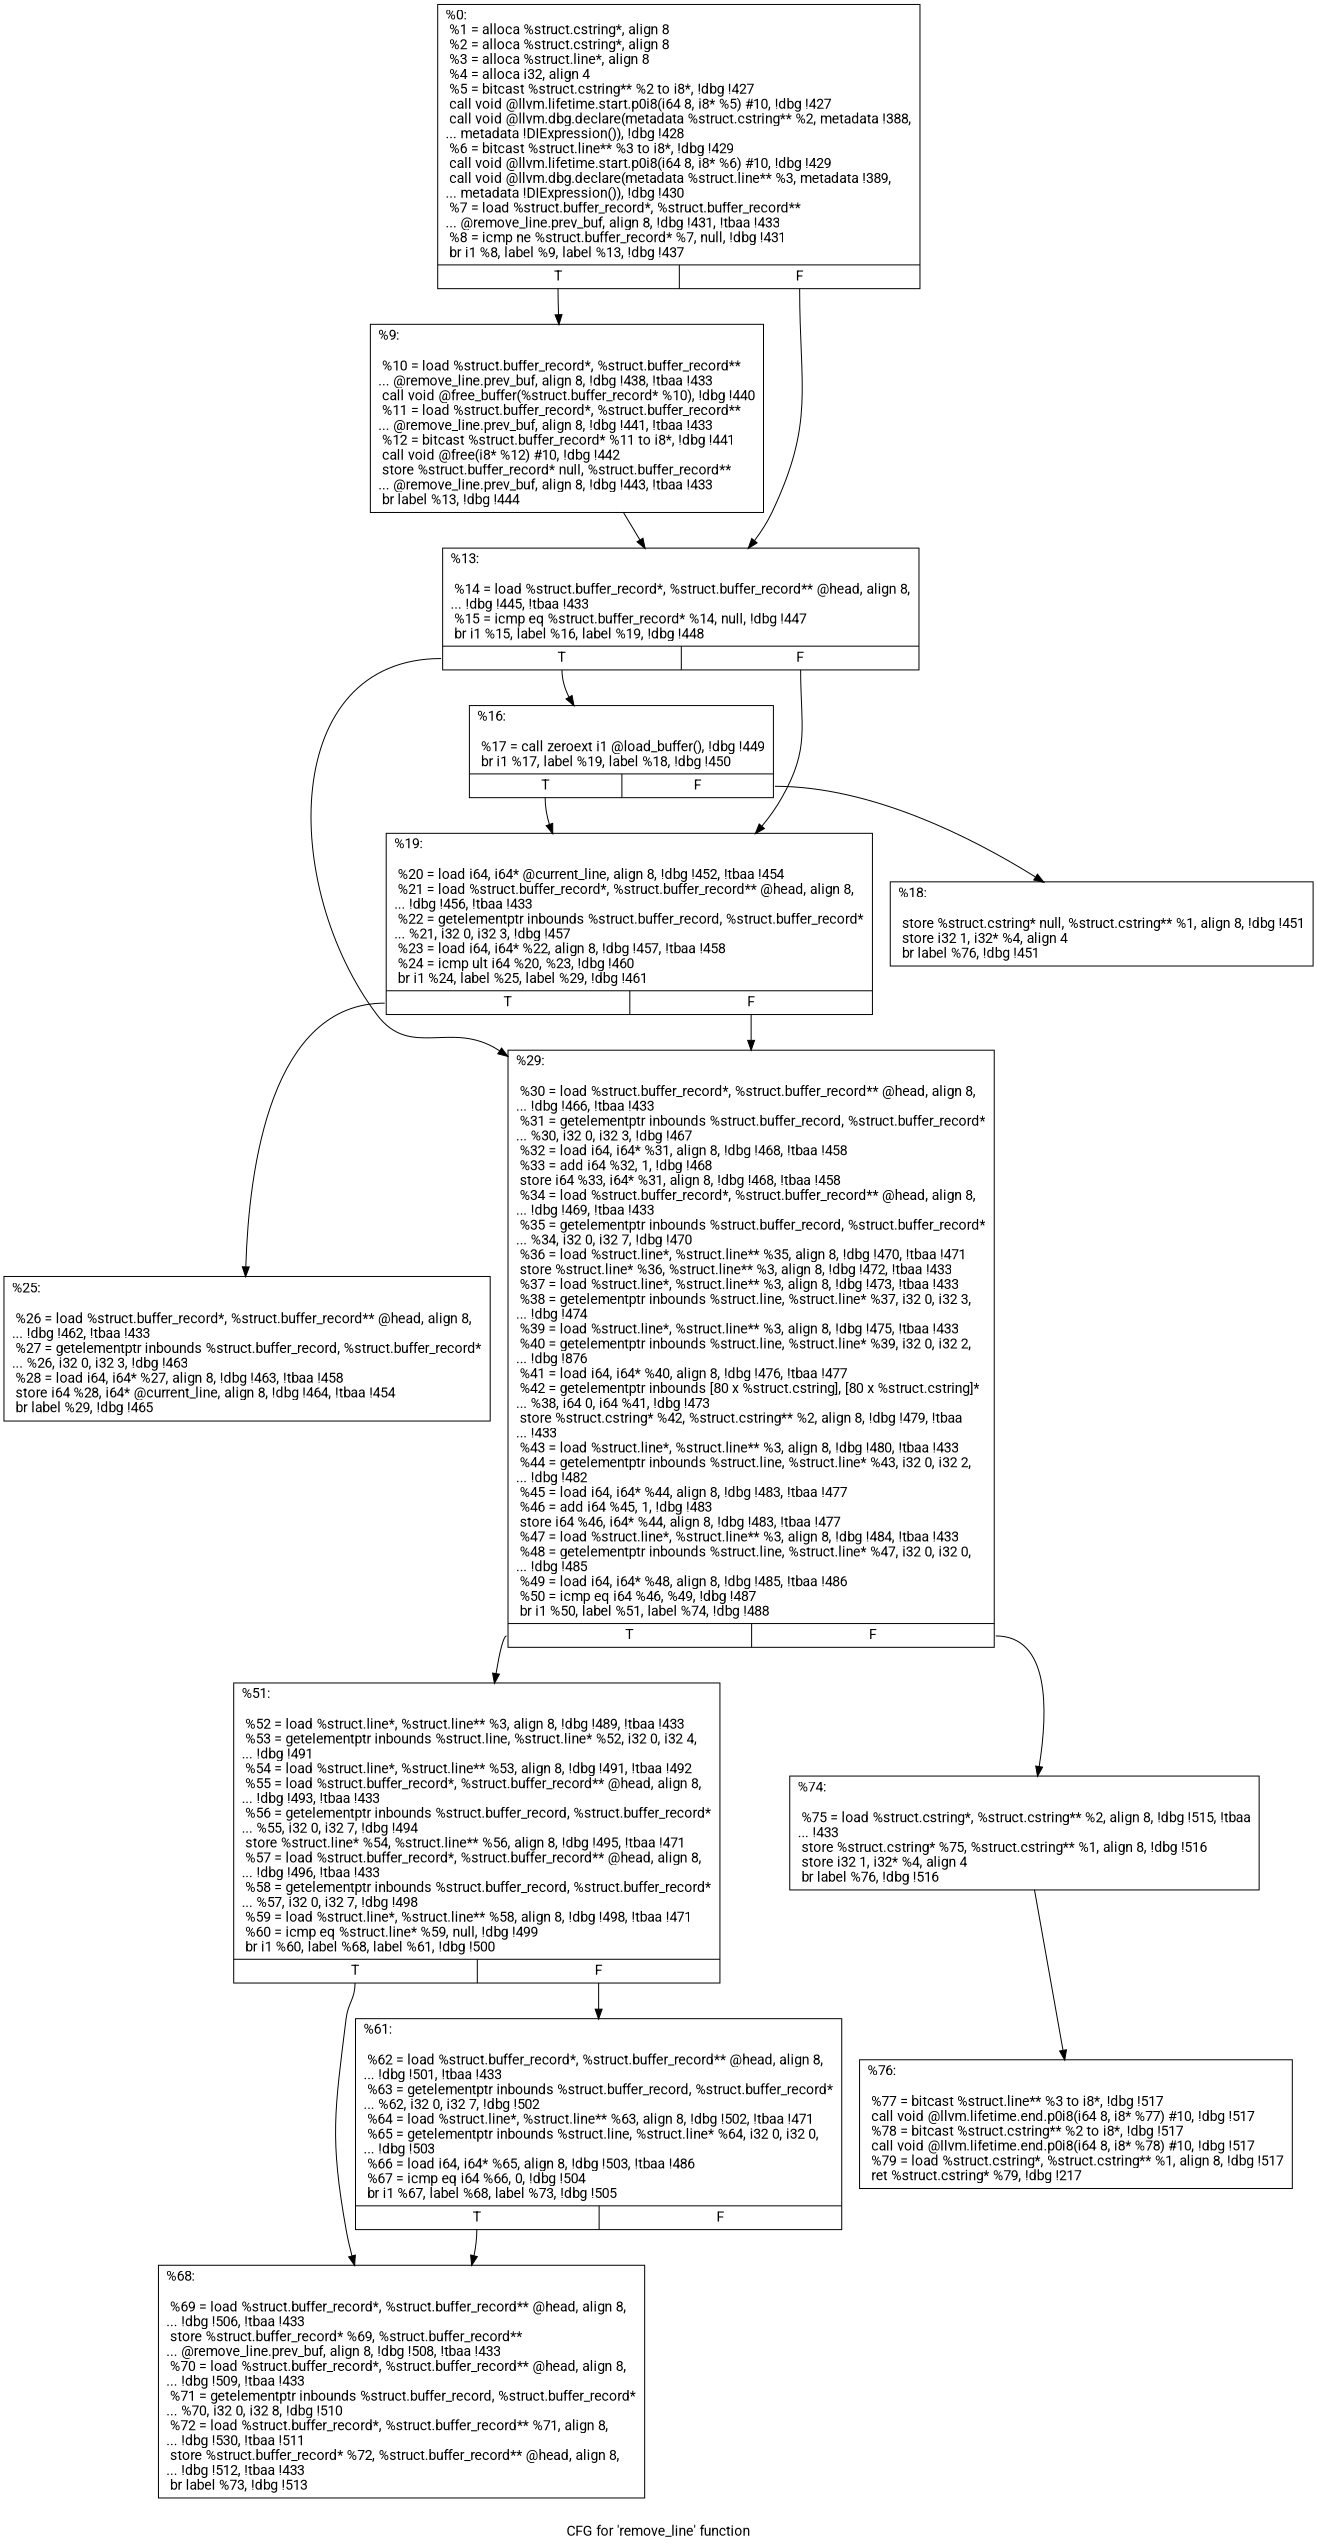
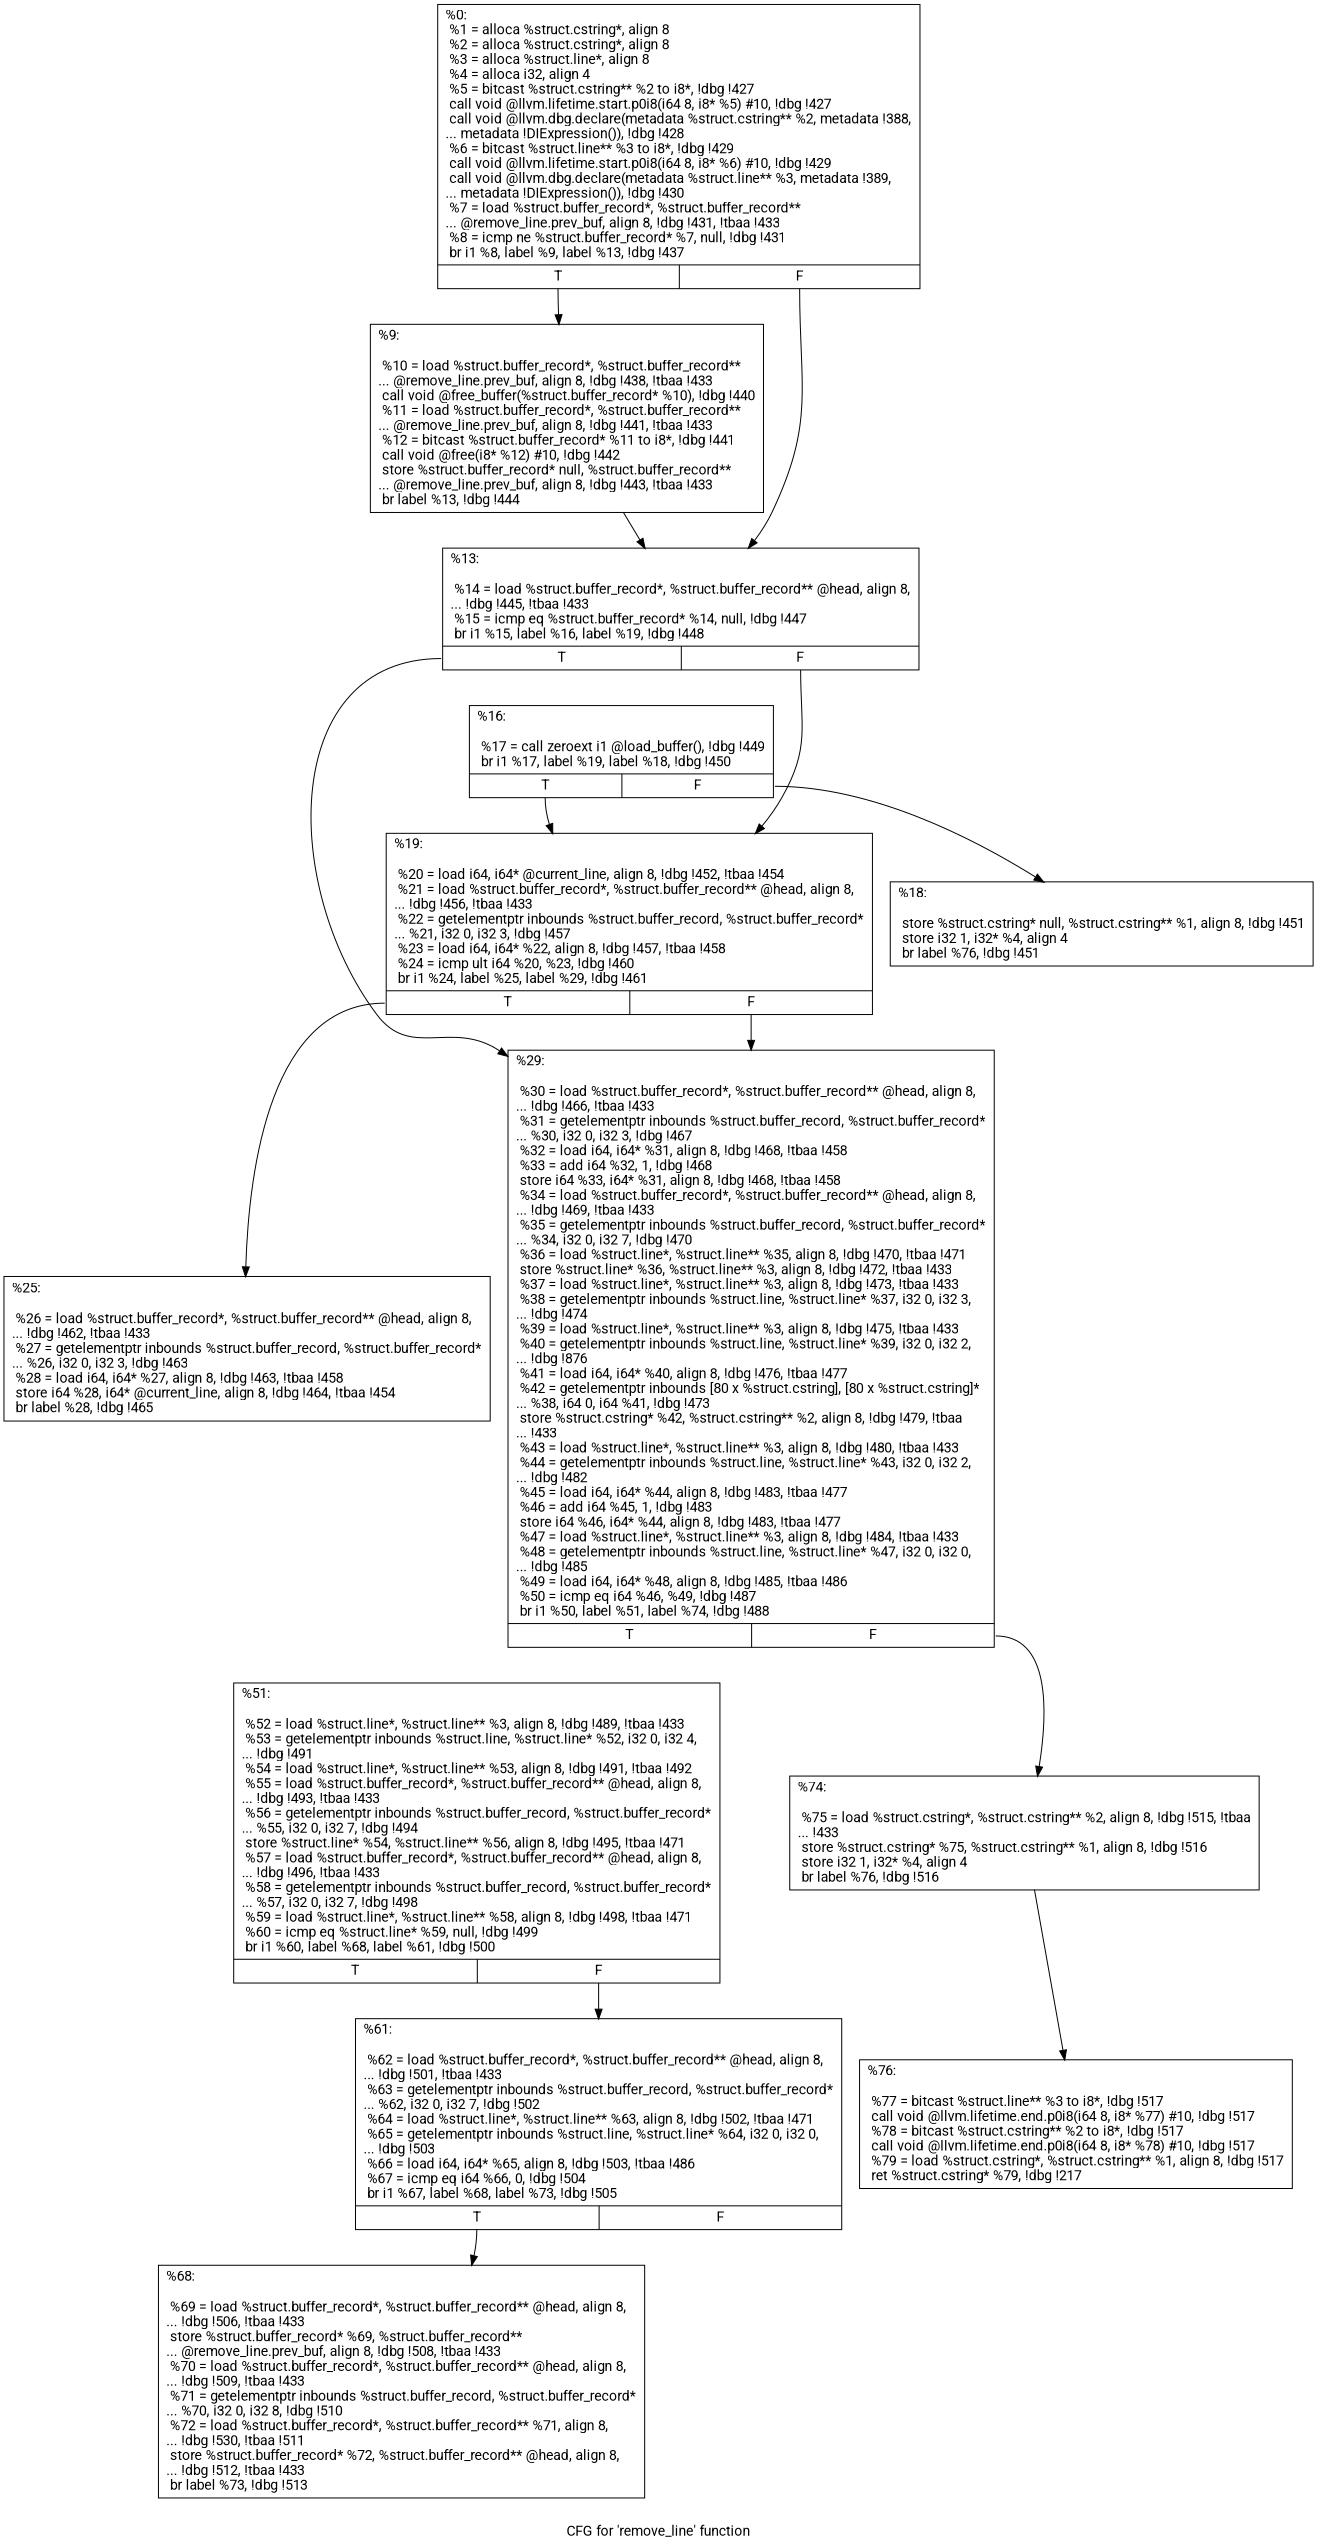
  digraph {
    fontname=Roboto
    label="CFG for 'remove_line' function"
    node [fontname=Roboto shape=record]
    edge [fontname=Roboto tailport=s0]
    n1 [label="{%0:\l  %1 = alloca %struct.cstring*, align 8\l  %2 = alloca %struct.cstring*, align 8\l  %3 = alloca %struct.line*, align 8\l  %4 = alloca i32, align 4\l  %5 = bitcast %struct.cstring** %2 to i8*, !dbg !427\l  call void @llvm.lifetime.start.p0i8(i64 8, i8* %5) #10, !dbg !427\l  call void @llvm.dbg.declare(metadata %struct.cstring** %2, metadata !388,\l... metadata !DIExpression()), !dbg !428\l  %6 = bitcast %struct.line** %3 to i8*, !dbg !429\l  call void @llvm.lifetime.start.p0i8(i64 8, i8* %6) #10, !dbg !429\l  call void @llvm.dbg.declare(metadata %struct.line** %3, metadata !389,\l... metadata !DIExpression()), !dbg !430\l  %7 = load %struct.buffer_record*, %struct.buffer_record**\l... @remove_line.prev_buf, align 8, !dbg !431, !tbaa !433\l  %8 = icmp ne %struct.buffer_record* %7, null, !dbg !431\l  br i1 %8, label %9, label %13, !dbg !437\l|{<s0>T|<s1>F}}"]
    n2 [label="{%9:\l\l  %10 = load %struct.buffer_record*, %struct.buffer_record**\l... @remove_line.prev_buf, align 8, !dbg !438, !tbaa !433\l  call void @free_buffer(%struct.buffer_record* %10), !dbg !440\l  %11 = load %struct.buffer_record*, %struct.buffer_record**\l... @remove_line.prev_buf, align 8, !dbg !441, !tbaa !433\l  %12 = bitcast %struct.buffer_record* %11 to i8*, !dbg !441\l  call void @free(i8* %12) #10, !dbg !442\l  store %struct.buffer_record* null, %struct.buffer_record**\l... @remove_line.prev_buf, align 8, !dbg !443, !tbaa !433\l  br label %13, !dbg !444\l}"]
    n3 [label="{%13:\l\l  %14 = load %struct.buffer_record*, %struct.buffer_record** @head, align 8,\l... !dbg !445, !tbaa !433\l  %15 = icmp eq %struct.buffer_record* %14, null, !dbg !447\l  br i1 %15, label %16, label %19, !dbg !448\l|{<s0>T|<s1>F}}"]
    n4 [label="{%16:\l\l  %17 = call zeroext i1 @load_buffer(), !dbg !449\l  br i1 %17, label %19, label %18, !dbg !450\l|{<s0>T|<s1>F}}"]
    n5 [label="{%19:\l\l  %20 = load i64, i64* @current_line, align 8, !dbg !452, !tbaa !454\l  %21 = load %struct.buffer_record*, %struct.buffer_record** @head, align 8,\l... !dbg !456, !tbaa !433\l  %22 = getelementptr inbounds %struct.buffer_record, %struct.buffer_record*\l... %21, i32 0, i32 3, !dbg !457\l  %23 = load i64, i64* %22, align 8, !dbg !457, !tbaa !458\l  %24 = icmp ult i64 %20, %23, !dbg !460\l  br i1 %24, label %25, label %29, !dbg !461\l|{<s0>T|<s1>F}}"]
    n6 [label="{%29:\l\l  %30 = load %struct.buffer_record*, %struct.buffer_record** @head, align 8,\l... !dbg !466, !tbaa !433\l  %31 = getelementptr inbounds %struct.buffer_record, %struct.buffer_record*\l... %30, i32 0, i32 3, !dbg !467\l  %32 = load i64, i64* %31, align 8, !dbg !468, !tbaa !458\l  %33 = add i64 %32, 1, !dbg !468\l  store i64 %33, i64* %31, align 8, !dbg !468, !tbaa !458\l  %34 = load %struct.buffer_record*, %struct.buffer_record** @head, align 8,\l... !dbg !469, !tbaa !433\l  %35 = getelementptr inbounds %struct.buffer_record, %struct.buffer_record*\l... %34, i32 0, i32 7, !dbg !470\l  %36 = load %struct.line*, %struct.line** %35, align 8, !dbg !470, !tbaa !471\l  store %struct.line* %36, %struct.line** %3, align 8, !dbg !472, !tbaa !433\l  %37 = load %struct.line*, %struct.line** %3, align 8, !dbg !473, !tbaa !433\l  %38 = getelementptr inbounds %struct.line, %struct.line* %37, i32 0, i32 3,\l... !dbg !474\l  %39 = load %struct.line*, %struct.line** %3, align 8, !dbg !475, !tbaa !433\l  %40 = getelementptr inbounds %struct.line, %struct.line* %39, i32 0, i32 2,\l... !dbg !876\l  %41 = load i64, i64* %40, align 8, !dbg !476, !tbaa !477\l  %42 = getelementptr inbounds [80 x %struct.cstring], [80 x %struct.cstring]*\l... %38, i64 0, i64 %41, !dbg !473\l  store %struct.cstring* %42, %struct.cstring** %2, align 8, !dbg !479, !tbaa\l... !433\l  %43 = load %struct.line*, %struct.line** %3, align 8, !dbg !480, !tbaa !433\l  %44 = getelementptr inbounds %struct.line, %struct.line* %43, i32 0, i32 2,\l... !dbg !482\l  %45 = load i64, i64* %44, align 8, !dbg !483, !tbaa !477\l  %46 = add i64 %45, 1, !dbg !483\l  store i64 %46, i64* %44, align 8, !dbg !483, !tbaa !477\l  %47 = load %struct.line*, %struct.line** %3, align 8, !dbg !484, !tbaa !433\l  %48 = getelementptr inbounds %struct.line, %struct.line* %47, i32 0, i32 0,\l... !dbg !485\l  %49 = load i64, i64* %48, align 8, !dbg !485, !tbaa !486\l  %50 = icmp eq i64 %46, %49, !dbg !487\l  br i1 %50, label %51, label %74, !dbg !488\l|{<s0>T|<s1>F}}"]
    n7 [label="{%18:\l\l  store %struct.cstring* null, %struct.cstring** %1, align 8, !dbg !451\l  store i32 1, i32* %4, align 4\l  br label %76, !dbg !451\l}"]
-   n8 [label="{%25:\l\l  %26 = load %struct.buffer_record*, %struct.buffer_record** @head, align 8,\l... !dbg !462, !tbaa !433\l  %27 = getelementptr inbounds %struct.buffer_record, %struct.buffer_record*\l... %26, i32 0, i32 3, !dbg !463\l  %28 = load i64, i64* %27, align 8, !dbg !463, !tbaa !458\l  store i64 %28, i64* @current_line, align 8, !dbg !464, !tbaa !454\l  br label %29, !dbg !465\l}"]
+   n8 [label="{%25:\l\l  %26 = load %struct.buffer_record*, %struct.buffer_record** @head, align 8,\l... !dbg !462, !tbaa !433\l  %27 = getelementptr inbounds %struct.buffer_record, %struct.buffer_record*\l... %26, i32 0, i32 3, !dbg !463\l  %28 = load i64, i64* %27, align 8, !dbg !463, !tbaa !458\l  store i64 %28, i64* @current_line, align 8, !dbg !464, !tbaa !454\l  br label %28, !dbg !465\l}"]
    n9 [label="{%51:\l\l  %52 = load %struct.line*, %struct.line** %3, align 8, !dbg !489, !tbaa !433\l  %53 = getelementptr inbounds %struct.line, %struct.line* %52, i32 0, i32 4,\l... !dbg !491\l  %54 = load %struct.line*, %struct.line** %53, align 8, !dbg !491, !tbaa !492\l  %55 = load %struct.buffer_record*, %struct.buffer_record** @head, align 8,\l... !dbg !493, !tbaa !433\l  %56 = getelementptr inbounds %struct.buffer_record, %struct.buffer_record*\l... %55, i32 0, i32 7, !dbg !494\l  store %struct.line* %54, %struct.line** %56, align 8, !dbg !495, !tbaa !471\l  %57 = load %struct.buffer_record*, %struct.buffer_record** @head, align 8,\l... !dbg !496, !tbaa !433\l  %58 = getelementptr inbounds %struct.buffer_record, %struct.buffer_record*\l... %57, i32 0, i32 7, !dbg !498\l  %59 = load %struct.line*, %struct.line** %58, align 8, !dbg !498, !tbaa !471\l  %60 = icmp eq %struct.line* %59, null, !dbg !499\l  br i1 %60, label %68, label %61, !dbg !500\l|{<s0>T|<s1>F}}"]
    n10 [label="{%74:\l\l  %75 = load %struct.cstring*, %struct.cstring** %2, align 8, !dbg !515, !tbaa\l... !433\l  store %struct.cstring* %75, %struct.cstring** %1, align 8, !dbg !516\l  store i32 1, i32* %4, align 4\l  br label %76, !dbg !516\l}"]
    n11 [label="{%76:\l\l  %77 = bitcast %struct.line** %3 to i8*, !dbg !517\l  call void @llvm.lifetime.end.p0i8(i64 8, i8* %77) #10, !dbg !517\l  %78 = bitcast %struct.cstring** %2 to i8*, !dbg !517\l  call void @llvm.lifetime.end.p0i8(i64 8, i8* %78) #10, !dbg !517\l  %79 = load %struct.cstring*, %struct.cstring** %1, align 8, !dbg !517\l  ret %struct.cstring* %79, !dbg !217\l}"]
    n12 [label="{%68:\l\l  %69 = load %struct.buffer_record*, %struct.buffer_record** @head, align 8,\l... !dbg !506, !tbaa !433\l  store %struct.buffer_record* %69, %struct.buffer_record**\l... @remove_line.prev_buf, align 8, !dbg !508, !tbaa !433\l  %70 = load %struct.buffer_record*, %struct.buffer_record** @head, align 8,\l... !dbg !509, !tbaa !433\l  %71 = getelementptr inbounds %struct.buffer_record, %struct.buffer_record*\l... %70, i32 0, i32 8, !dbg !510\l  %72 = load %struct.buffer_record*, %struct.buffer_record** %71, align 8,\l... !dbg !530, !tbaa !511\l  store %struct.buffer_record* %72, %struct.buffer_record** @head, align 8,\l... !dbg !512, !tbaa !433\l  br label %73, !dbg !513\l}"]
    n13 [label="{%61:\l\l  %62 = load %struct.buffer_record*, %struct.buffer_record** @head, align 8,\l... !dbg !501, !tbaa !433\l  %63 = getelementptr inbounds %struct.buffer_record, %struct.buffer_record*\l... %62, i32 0, i32 7, !dbg !502\l  %64 = load %struct.line*, %struct.line** %63, align 8, !dbg !502, !tbaa !471\l  %65 = getelementptr inbounds %struct.line, %struct.line* %64, i32 0, i32 0,\l... !dbg !503\l  %66 = load i64, i64* %65, align 8, !dbg !503, !tbaa !486\l  %67 = icmp eq i64 %66, 0, !dbg !504\l  br i1 %67, label %68, label %73, !dbg !505\l|{<s0>T|<s1>F}}"]
    n1 -> n2
    n1 -> n3 [tailport=s1]
    n2 -> n3
-   n3 -> n4
    n3 -> n5 [tailport=s1]
    n3 -> n6
    n4 -> n5
    n4 -> n7 [tailport=s1]
    n5 -> n6 [tailport=s1]
    n5 -> n8
-   n6 -> n9
    n6 -> n10 [tailport=s1]
-   n9 -> n12
    n9 -> n13 [tailport=s1]
    n10 -> n11
    n13 -> n12
  }
